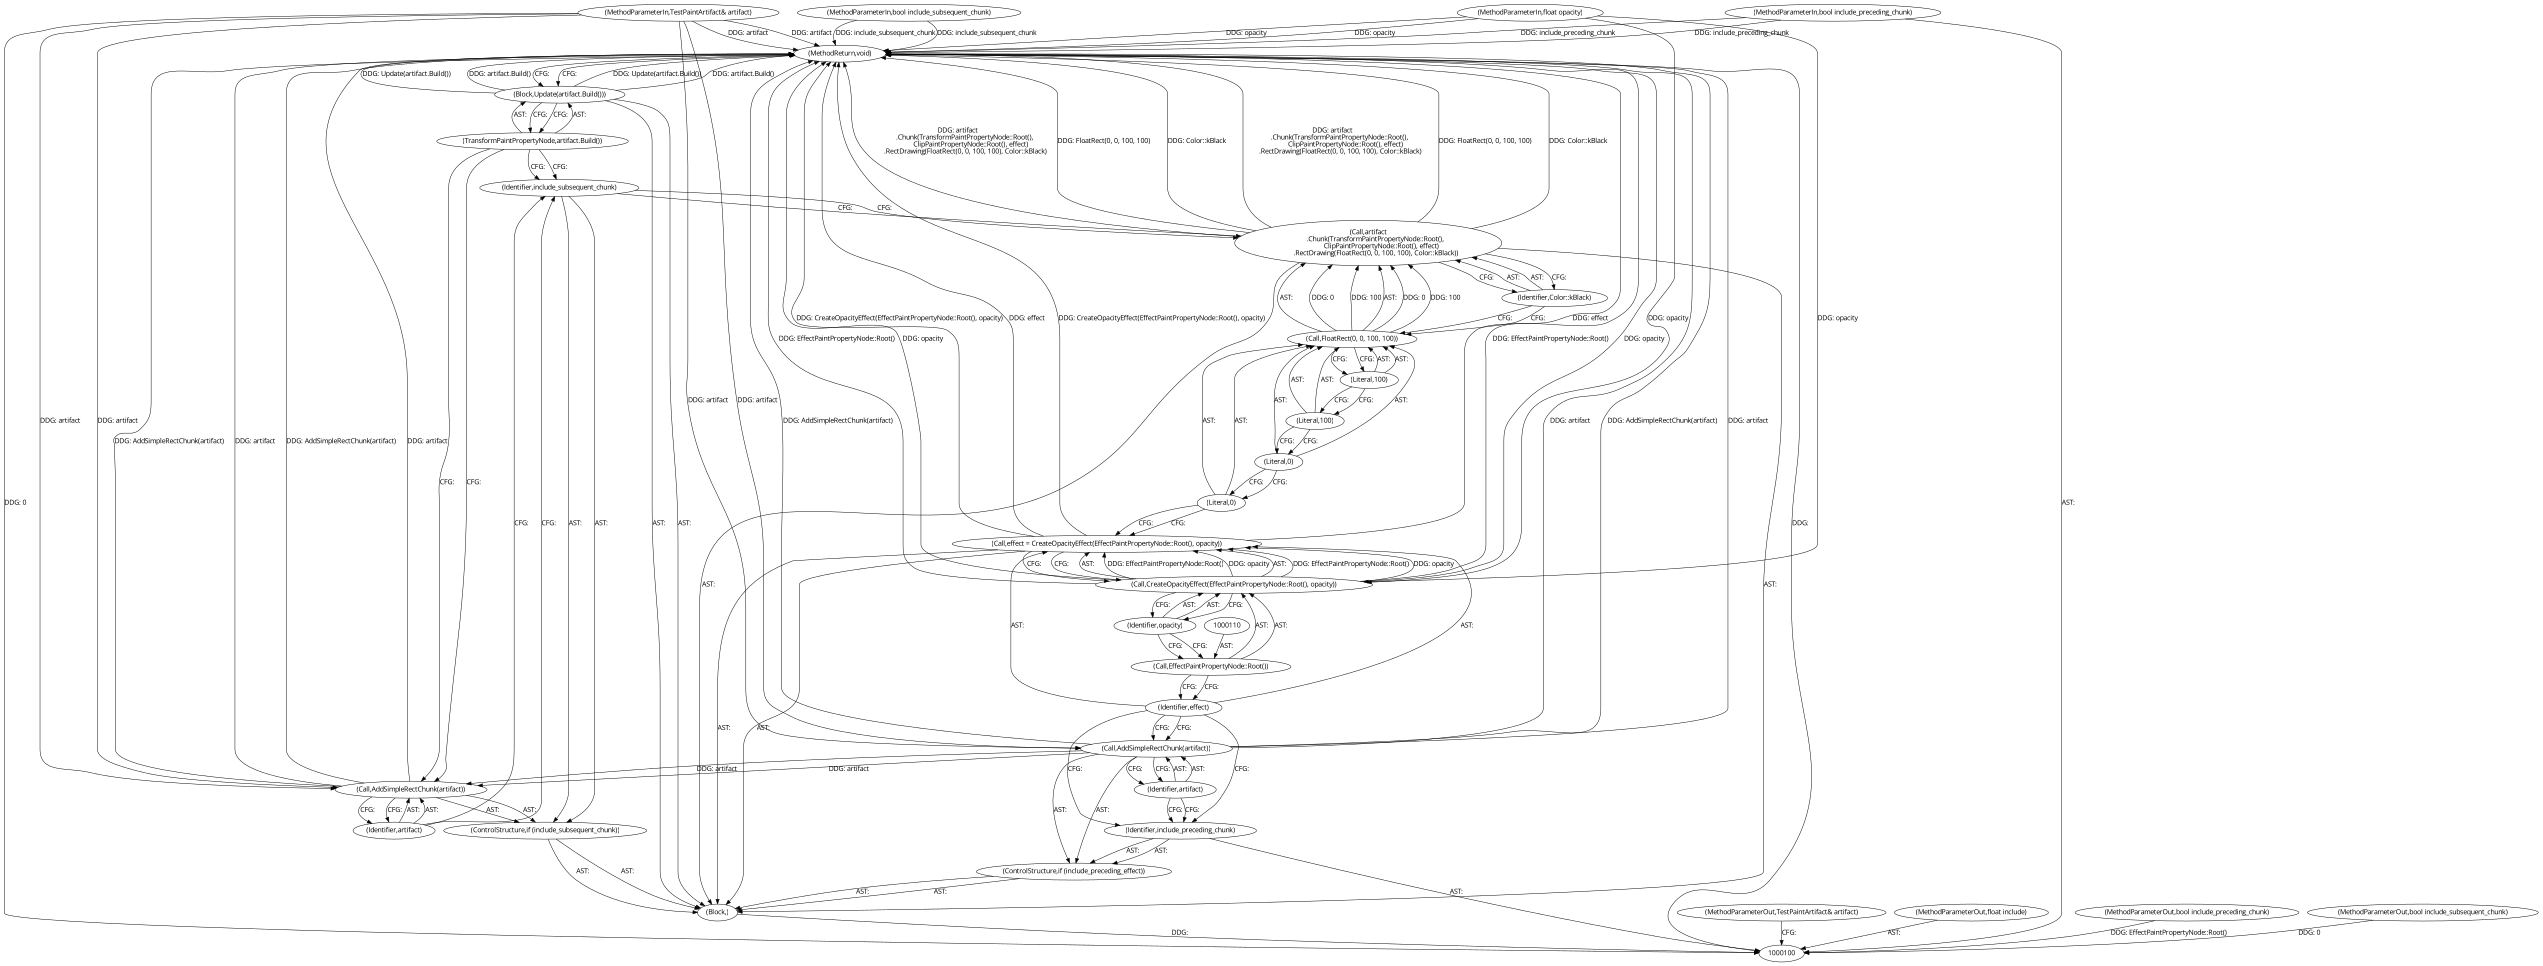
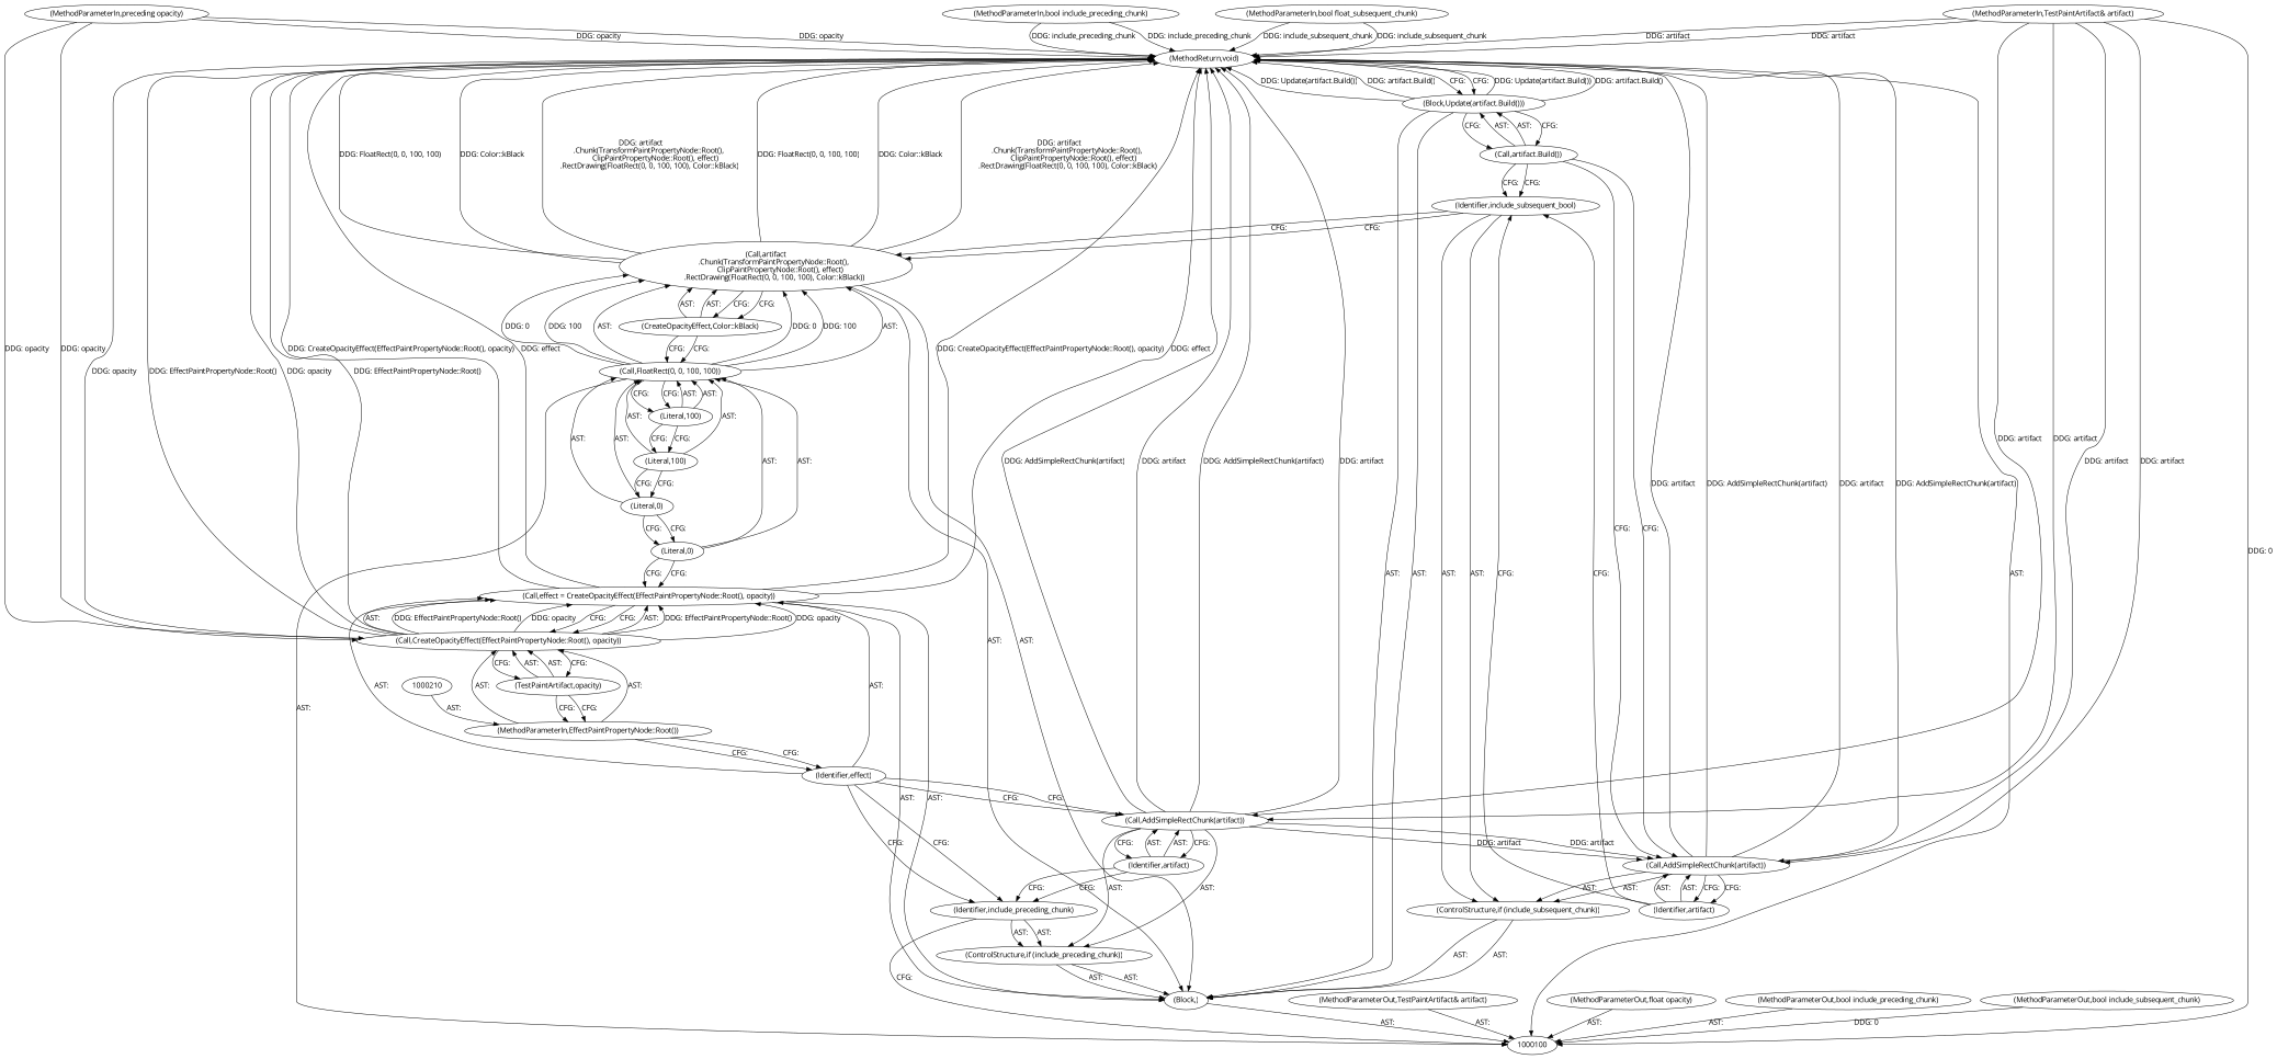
  digraph {
    fontname="Open Sans"
    node [fontname="Open Sans"]
    edge [fontname="Open Sans"]
    n1 [label="(MethodReturn,void)"]
    n2 [label="(Block,Update(artifact.Build()))"]
    1000100
    n4 [label="(Block,)"]
-   n5 [label="(TransformPaintPropertyNode,artifact.Build())"]
+   n5 [label="(Call,artifact.Build())"]
    n6 [label="(MethodParameterIn,TestPaintArtifact& artifact)"]
    n7 [label="(Call,AddSimpleRectChunk(artifact))"]
    n8 [label="(Call,AddSimpleRectChunk(artifact))"]
    n9 [label="(ControlStructure,if (include_subsequent_chunk))"]
    n10 [label="(Identifier,artifact)"]
-   n11 [label="(ControlStructure,if (include_preceding_effect))"]
+   n11 [label="(ControlStructure,if (include_preceding_chunk))"]
    n12 [label="(Identifier,artifact)"]
    n13 [label="(MethodParameterOut,TestPaintArtifact& artifact)"]
    n14 [label="(Call,FloatRect(0, 0, 100, 100))"]
    n15 [label="(Literal,100)"]
    n16 [label="(Call,artifact\n        .Chunk(TransformPaintPropertyNode::Root(),\n               ClipPaintPropertyNode::Root(), effect)\n         .RectDrawing(FloatRect(0, 0, 100, 100), Color::kBlack))"]
    n17 [label="(Literal,100)"]
-   n18 [label="(Identifier,Color::kBlack)"]
+   n18 [label="(CreateOpacityEffect,Color::kBlack)"]
    n19 [label="(Literal,0)"]
    n20 [label="(Call,effect = CreateOpacityEffect(EffectPaintPropertyNode::Root(), opacity))"]
    n21 [label="(Call,CreateOpacityEffect(EffectPaintPropertyNode::Root(), opacity))"]
    n22 [label="(Literal,0)"]
-   n23 [label="(Identifier,include_subsequent_chunk)"]
-   n24 [label="(MethodParameterIn,float opacity)"]
-   n25 [label="(Identifier,opacity)"]
-   n26 [label="(MethodParameterOut,float include)"]
+   n23 [label="(Identifier,include_subsequent_bool)"]
+   n24 [label="(MethodParameterIn,preceding opacity)"]
+   n25 [label="(TestPaintArtifact,opacity)"]
+   n26 [label="(MethodParameterOut,float opacity)"]
    n27 [label="(MethodParameterIn,bool include_preceding_chunk)"]
    n28 [label="(MethodParameterOut,bool include_preceding_chunk)"]
-   n29 [label="(MethodParameterIn,bool include_subsequent_chunk)"]
+   n29 [label="(MethodParameterIn,bool float_subsequent_chunk)"]
    n30 [label="(MethodParameterOut,bool include_subsequent_chunk)"]
    n31 [label="(Identifier,include_preceding_chunk)"]
    n32 [label="(Identifier,effect)"]
-   n33 [label="(Call,EffectPaintPropertyNode::Root())"]
-   1000110
+   n33 [label="(MethodParameterIn,EffectPaintPropertyNode::Root())"]
+   1000110 [label=1000210]
    n1 -> n2 [label="CFG: "]
    n1 -> n2 [label="CFG: "]
-   n1 -> 1000100 [label="DDG: "]
+   n1 -> 1000100 [label="AST: "]
    n2 -> n1 [label="DDG: Update(artifact.Build())"]
    n2 -> n1 [label="DDG: artifact.Build()"]
    n2 -> n1 [label="DDG: Update(artifact.Build())"]
    n2 -> n1 [label="DDG: artifact.Build()"]
    n2 -> n4 [label="AST: "]
    n2 -> n4 [label="AST: "]
    n2 -> n5 [label="CFG: "]
    n2 -> n5 [label="CFG: "]
-   n4 -> 1000100 [label="DDG: "]
+   n4 -> 1000100 [label="AST: "]
    n5 -> n2 [label="AST: "]
    n5 -> n2 [label="AST: "]
    n5 -> n7 [label="CFG: "]
    n5 -> n7 [label="CFG: "]
    n5 -> n23 [label="CFG: "]
    n5 -> n23 [label="CFG: "]
    n6 -> n1 [label="DDG: artifact"]
    n6 -> n1 [label="DDG: artifact"]
    n6 -> 1000100 [label="DDG: 0"]
    n6 -> n7 [label="DDG: artifact"]
    n6 -> n7 [label="DDG: artifact"]
    n6 -> n8 [label="DDG: artifact"]
    n6 -> n8 [label="DDG: artifact"]
    n7 -> n1 [label="DDG: artifact"]
    n7 -> n1 [label="DDG: AddSimpleRectChunk(artifact)"]
    n7 -> n1 [label="DDG: artifact"]
    n7 -> n1 [label="DDG: AddSimpleRectChunk(artifact)"]
    n7 -> n9 [label="AST: "]
    n7 -> n9 [label="AST: "]
    n7 -> n10 [label="CFG: "]
    n7 -> n10 [label="CFG: "]
    n8 -> n1 [label="DDG: AddSimpleRectChunk(artifact)"]
    n8 -> n1 [label="DDG: artifact"]
    n8 -> n1 [label="DDG: AddSimpleRectChunk(artifact)"]
    n8 -> n1 [label="DDG: artifact"]
    n8 -> n7 [label="DDG: artifact"]
    n8 -> n7 [label="DDG: artifact"]
    n8 -> n11 [label="AST: "]
    n8 -> n11 [label="AST: "]
    n8 -> n12 [label="CFG: "]
    n8 -> n12 [label="CFG: "]
    n9 -> n4 [label="AST: "]
    n9 -> n4 [label="AST: "]
    n10 -> n7 [label="AST: "]
    n10 -> n7 [label="AST: "]
    n10 -> n23 [label="CFG: "]
    n10 -> n23 [label="CFG: "]
    n11 -> n4 [label="AST: "]
    n11 -> n4 [label="AST: "]
    n12 -> n8 [label="AST: "]
    n12 -> n8 [label="AST: "]
    n12 -> n31 [label="CFG: "]
    n12 -> n31 [label="CFG: "]
-   n13 -> 1000100 [label="CFG: "]
+   n13 -> 1000100 [label="AST: "]
    n14 -> n15 [label="CFG: "]
    n14 -> n15 [label="CFG: "]
    n14 -> n16 [label="AST: "]
    n14 -> n16 [label="DDG: 0"]
    n14 -> n16 [label="DDG: 100"]
    n14 -> n16 [label="AST: "]
    n14 -> n16 [label="DDG: 0"]
    n14 -> n16 [label="DDG: 100"]
    n15 -> n14 [label="AST: "]
    n15 -> n14 [label="AST: "]
    n15 -> n17 [label="CFG: "]
    n15 -> n17 [label="CFG: "]
    n16 -> n1 [label="DDG: FloatRect(0, 0, 100, 100)"]
    n16 -> n1 [label="DDG: Color::kBlack"]
    n16 -> n1 [label="DDG: artifact\n        .Chunk(TransformPaintPropertyNode::Root(),\n               ClipPaintPropertyNode::Root(), effect)\n         .RectDrawing(FloatRect(0, 0, 100, 100), Color::kBlack)"]
    n16 -> n1 [label="DDG: FloatRect(0, 0, 100, 100)"]
    n16 -> n1 [label="DDG: Color::kBlack"]
    n16 -> n1 [label="DDG: artifact\n        .Chunk(TransformPaintPropertyNode::Root(),\n               ClipPaintPropertyNode::Root(), effect)\n         .RectDrawing(FloatRect(0, 0, 100, 100), Color::kBlack)"]
    n16 -> n4 [label="AST: "]
    n16 -> n4 [label="AST: "]
    n16 -> n18 [label="CFG: "]
    n16 -> n18 [label="CFG: "]
    n17 -> n14 [label="AST: "]
    n17 -> n14 [label="AST: "]
    n17 -> n22 [label="CFG: "]
    n17 -> n22 [label="CFG: "]
    n18 -> n14 [label="CFG: "]
    n18 -> n14 [label="CFG: "]
    n18 -> n16 [label="AST: "]
    n18 -> n16 [label="AST: "]
    n19 -> n14 [label="AST: "]
    n19 -> n14 [label="AST: "]
    n19 -> n20 [label="CFG: "]
    n19 -> n20 [label="CFG: "]
    n20 -> n1 [label="DDG: effect"]
    n20 -> n1 [label="DDG: CreateOpacityEffect(EffectPaintPropertyNode::Root(), opacity)"]
    n20 -> n1 [label="DDG: effect"]
    n20 -> n1 [label="DDG: CreateOpacityEffect(EffectPaintPropertyNode::Root(), opacity)"]
    n20 -> n4 [label="AST: "]
    n20 -> n4 [label="AST: "]
    n20 -> n21 [label="CFG: "]
    n20 -> n21 [label="CFG: "]
    n21 -> n1 [label="DDG: EffectPaintPropertyNode::Root()"]
    n21 -> n1 [label="DDG: opacity"]
    n21 -> n1 [label="DDG: EffectPaintPropertyNode::Root()"]
    n21 -> n1 [label="DDG: opacity"]
    n21 -> n20 [label="AST: "]
    n21 -> n20 [label="DDG: EffectPaintPropertyNode::Root()"]
    n21 -> n20 [label="DDG: opacity"]
    n21 -> n20 [label="AST: "]
    n21 -> n20 [label="DDG: EffectPaintPropertyNode::Root()"]
    n21 -> n20 [label="DDG: opacity"]
    n21 -> n25 [label="CFG: "]
    n21 -> n25 [label="CFG: "]
    n22 -> n14 [label="AST: "]
    n22 -> n14 [label="AST: "]
    n22 -> n19 [label="CFG: "]
    n22 -> n19 [label="CFG: "]
    n23 -> n9 [label="AST: "]
    n23 -> n9 [label="AST: "]
    n23 -> n16 [label="CFG: "]
    n23 -> n16 [label="CFG: "]
    n24 -> n1 [label="DDG: opacity"]
    n24 -> n1 [label="DDG: opacity"]
    n24 -> n21 [label="DDG: opacity"]
    n24 -> n21 [label="DDG: opacity"]
    n25 -> n21 [label="AST: "]
    n25 -> n21 [label="AST: "]
    n25 -> n33 [label="CFG: "]
    n25 -> n33 [label="CFG: "]
    n26 -> 1000100 [label="AST: "]
    n27 -> n1 [label="DDG: include_preceding_chunk"]
    n27 -> n1 [label="DDG: include_preceding_chunk"]
-   n27 -> 1000100 [label="AST: "]
-   n28 -> 1000100 [label="DDG: EffectPaintPropertyNode::Root()"]
+   n14 -> 1000100 [label="AST: "]
+   n28 -> 1000100 [label="AST: "]
    n29 -> n1 [label="DDG: include_subsequent_chunk"]
    n29 -> n1 [label="DDG: include_subsequent_chunk"]
    n30 -> 1000100 [label="DDG: 0"]
-   n31 -> 1000100 [label="AST: "]
+   n31 -> 1000100 [label="CFG: "]
    n31 -> n11 [label="AST: "]
    n31 -> n11 [label="AST: "]
    n32 -> n8 [label="CFG: "]
    n32 -> n8 [label="CFG: "]
    n32 -> n20 [label="AST: "]
    n32 -> n20 [label="AST: "]
    n32 -> n31 [label="CFG: "]
    n32 -> n31 [label="CFG: "]
    n33 -> n21 [label="AST: "]
    n33 -> n21 [label="AST: "]
    n33 -> n32 [label="CFG: "]
    n33 -> n32 [label="CFG: "]
    1000110 -> n33 [label="AST: "]
  }
